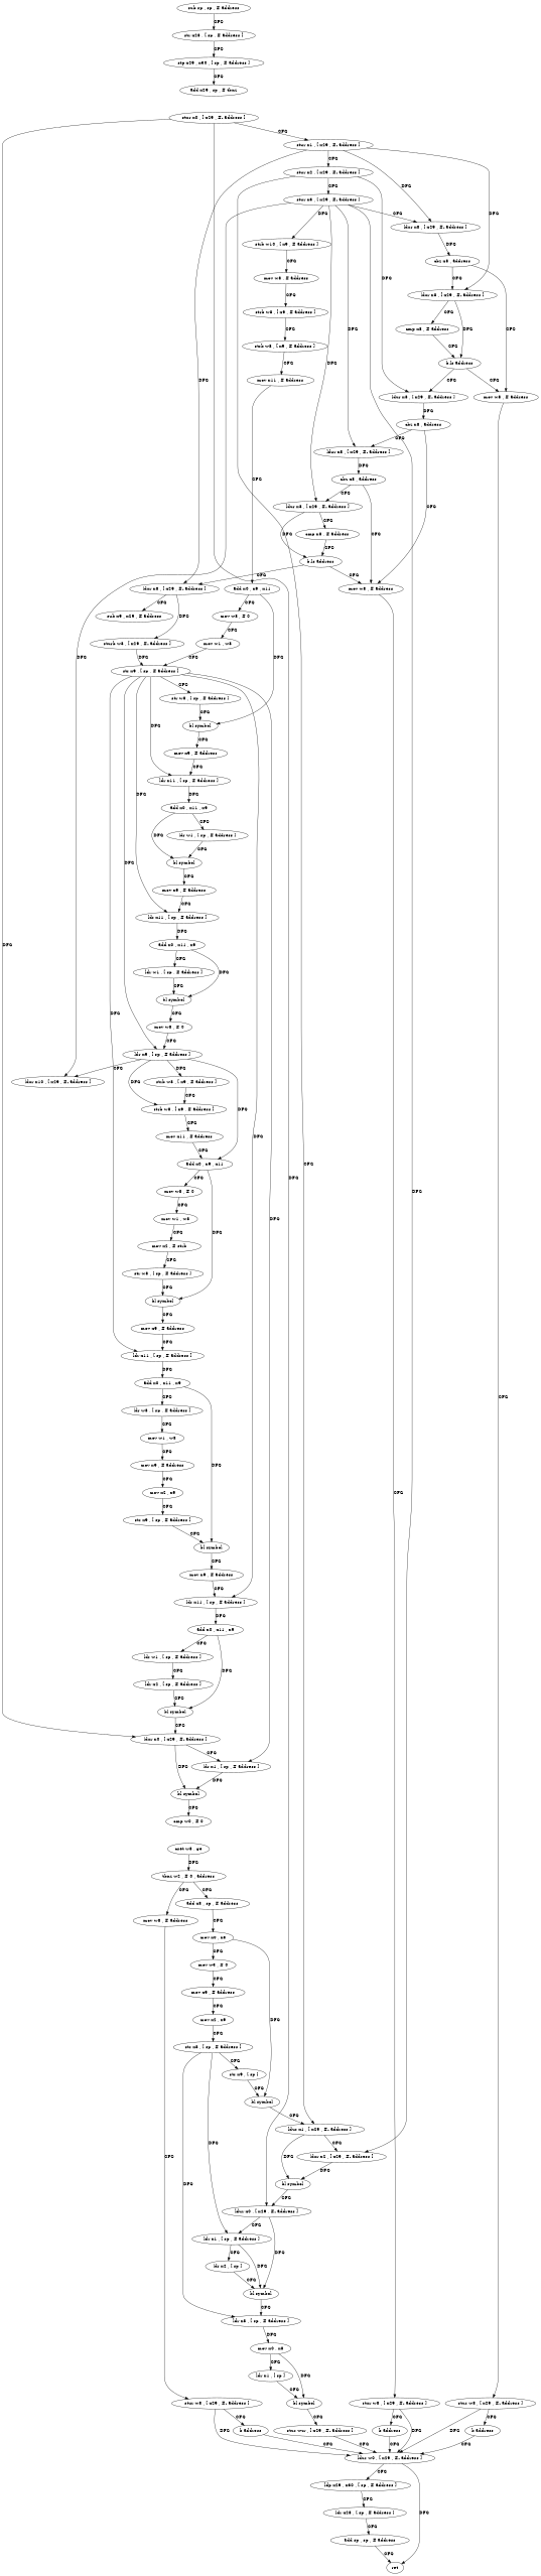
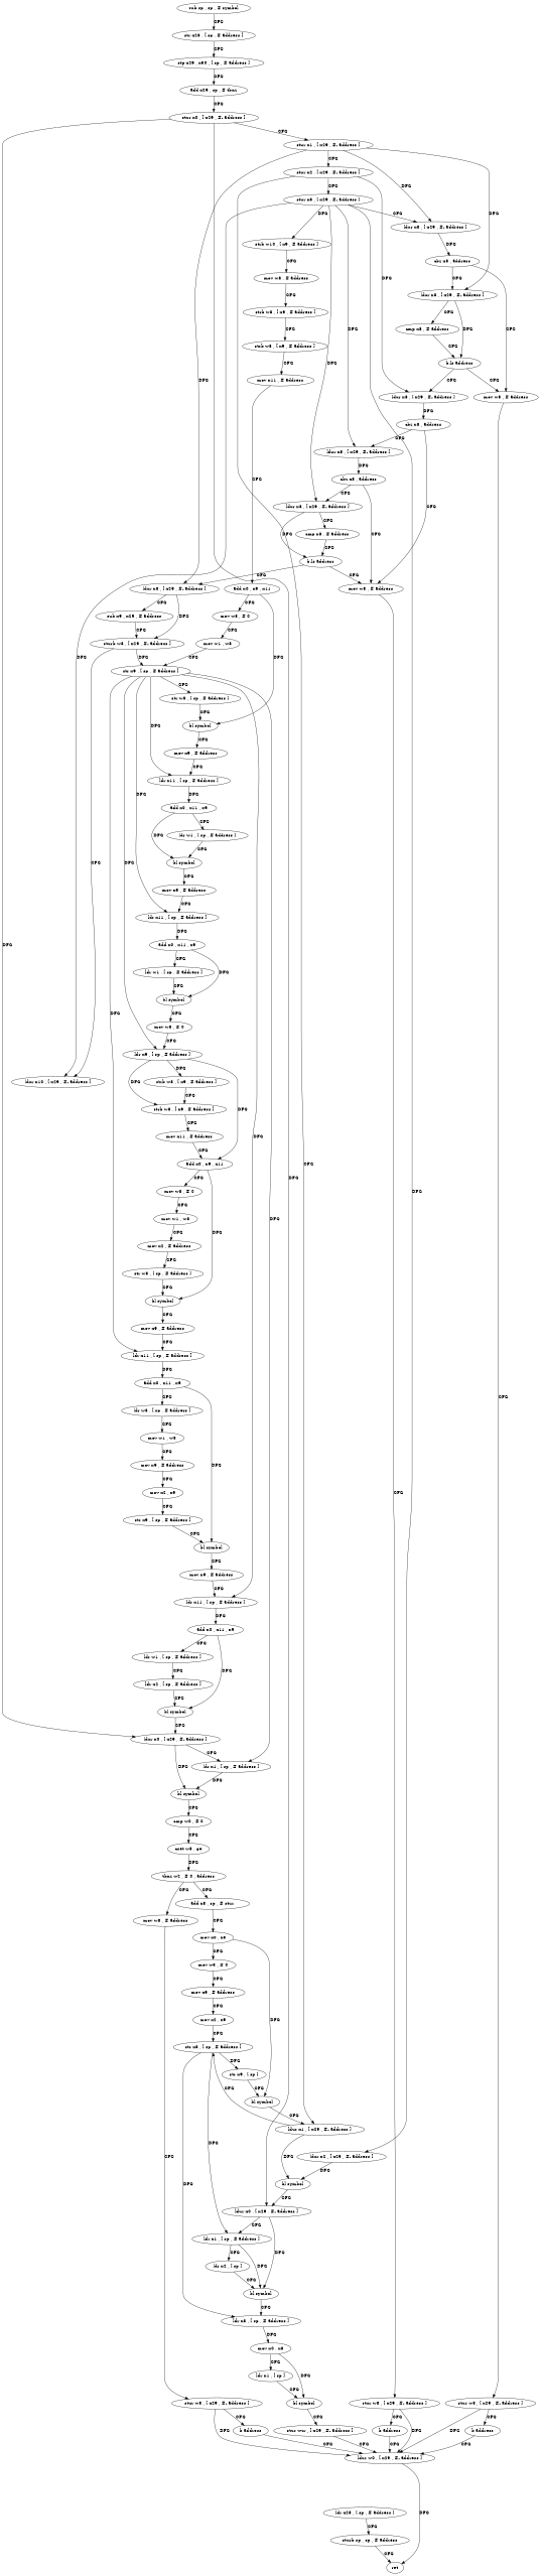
  digraph {
-   n1 [label="sub sp , sp , # address"]
+   n1 [label="sub sp , sp , # symbol"]
    n2 [label="str x28 , [ sp , # address ]"]
    n3 [label="stp x29 , x30 , [ sp , # address ]"]
    n4 [label="add x29 , sp , # tbnz"]
    n5 [label="stur x0 , [ x29 , #- address ]"]
    n6 [label="stur x1 , [ x29 , #- address ]"]
    n7 [label="ldur x0 , [ x29 , #- address ]"]
    n8 [label="ldur x0 , [ x29 , #- address ]"]
    n9 [label="stur x2 , [ x29 , #- address ]"]
    n10 [label="ldur x8 , [ x29 , #- address ]"]
    n11 [label="ldur x8 , [ x29 , #- address ]"]
    n12 [label="ldur x8 , [ x29 , #- address ]"]
    n13 [label="ldr x1 , [ sp , # address ]"]
    n14 [label="bl symbol"]
    n15 [label="ldr x1 , [ sp , # address ]"]
    n16 [label="bl symbol"]
    n17 [label="stur x3 , [ x29 , #- address ]"]
    n18 [label="ldur x8 , [ x29 , #- address ]"]
    n19 [label="ldur x1 , [ x29 , #- address ]"]
    n20 [label="cbz x8 , address"]
    n21 [label="cmp x8 , # address"]
    n22 [label="b.ls address"]
    n23 [label="sub x9 , x29 , # address"]
    n24 [label="sturb w8 , [ x29 , #- address ]"]
    n25 [label="ldur x8 , [ x29 , #- address ]"]
    n26 [label="ldur x8 , [ x29 , #- address ]"]
    n27 [label="ldur x10 , [ x29 , #- address ]"]
    n28 [label="ldur x2 , [ x29 , #- address ]"]
    n29 [label="strb w10 , [ x9 , # address ]"]
    n30 [label="cbz x8 , address"]
    n31 [label="bl symbol"]
    n32 [label="cbz x8 , address"]
    n33 [label="cmp x8 , # address"]
    n34 [label="b.ls address"]
    n35 [label="mov w8 , # address"]
    n36 [label="stur w8 , [ x29 , #- address ]"]
    n37 [label="b address"]
    n38 [label="ldur w0 , [ x29 , #- address ]"]
-   n39 [label="ldp x29 , x30 , [ sp , # address ]"]
    n40 [label=ret]
    n41 [label="ldr x28 , [ sp , # address ]"]
    n42 [label="mov w8 , # address"]
-   n43 [label="add sp , sp , # address"]
+   n43 [label="sturb sp , sp , # address"]
    n44 [label="stur w8 , [ x29 , #- address ]"]
    n45 [label="b address"]
    n46 [label="str x9 , [ sp , # address ]"]
    n47 [label="str w8 , [ sp , # address ]"]
    n48 [label="ldr x11 , [ sp , # address ]"]
    n49 [label="ldr x11 , [ sp , # address ]"]
    n50 [label="ldr x9 , [ sp , # address ]"]
    n51 [label="ldr x11 , [ sp , # address ]"]
    n52 [label="ldr x11 , [ sp , # address ]"]
    n53 [label="mov w8 , # address"]
    n54 [label="strb w8 , [ x9 , # address ]"]
    n55 [label="strb w8 , [ x9 , # address ]"]
    n56 [label="mov x11 , # address"]
    n57 [label="add x0 , x9 , x11"]
    n58 [label="mov w8 , # 0"]
    n59 [label="bl symbol"]
    n60 [label="mov w1 , w8"]
    n61 [label="mov x9 , # address"]
    n62 [label="add x0 , x11 , x9"]
    n63 [label="add x0 , x11 , x9"]
    n64 [label="strb w8 , [ x9 , # address ]"]
    n65 [label="strb w8 , [ x9 , # address ]"]
    n66 [label="add x0 , x9 , x11"]
    n67 [label="add x0 , x11 , x9"]
    n68 [label="add x0 , x11 , x9"]
    n69 [label="ldr w1 , [ sp , # address ]"]
    n70 [label="bl symbol"]
    n71 [label="mov x9 , # address"]
    n72 [label="ldr w1 , [ sp , # address ]"]
    n73 [label="bl symbol"]
    n74 [label="mov w8 , # 0"]
    n75 [label="mov x11 , # address"]
    n76 [label="mov w8 , # 0"]
    n77 [label="bl symbol"]
    n78 [label="mov w1 , w8"]
    n79 [label="mov x9 , # address"]
-   n80 [label="mov x2 , # strb"]
+   n80 [label="mov x2 , # address"]
    n81 [label="str w8 , [ sp , # address ]"]
    n82 [label="ldr w8 , [ sp , # address ]"]
    n83 [label="bl symbol"]
    n84 [label="mov w1 , w8"]
    n85 [label="mov x9 , # address"]
    n86 [label="mov x9 , # address"]
    n87 [label="mov x2 , x9"]
    n88 [label="str x9 , [ sp , # address ]"]
    n89 [label="ldr w1 , [ sp , # address ]"]
    n90 [label="bl symbol"]
    n91 [label="ldr x2 , [ sp , # address ]"]
    n92 [label="cmp w0 , # 0"]
    n93 [label="cset w8 , ge"]
    n94 [label="tbnz w2 , # 0 , address"]
-   n95 [label="add x8 , sp , # address"]
+   n95 [label="add x8 , sp , # stur"]
    n96 [label="mov w8 , # address"]
    n97 [label="mov x0 , x8"]
    n98 [label="stur w8 , [ x29 , #- address ]"]
    n99 [label="mov w3 , # 0"]
    n100 [label="bl symbol"]
    n101 [label="b address"]
    n102 [label="mov x9 , # address"]
    n103 [label="mov x2 , x9"]
    n104 [label="str x8 , [ sp , # address ]"]
    n105 [label="str x9 , [ sp ]"]
    n106 [label="ldr x8 , [ sp , # address ]"]
    n107 [label="ldr x2 , [ sp ]"]
    n108 [label="mov x0 , x8"]
    n109 [label="ldr x1 , [ sp ]"]
    n110 [label="bl symbol"]
    n111 [label="stur wzr , [ x29 , #- address ]"]
    n1 -> n2 [label=CFG]
    n2 -> n3 [label=CFG]
    n3 -> n4 [label=CFG]
+   n4 -> n5 [label=CFG]
    n5 -> n6 [label=CFG]
    n5 -> n7 [label=DFG]
    n5 -> n8 [label=DFG]
    n6 -> n9 [label=CFG]
    n6 -> n10 [label=DFG]
    n6 -> n11 [label=DFG]
    n6 -> n12 [label=DFG]
    n7 -> n13 [label=CFG]
    n7 -> n14 [label=DFG]
    n8 -> n15 [label=CFG]
    n8 -> n16 [label=DFG]
    n9 -> n17 [label=CFG]
    n9 -> n18 [label=DFG]
    n9 -> n19 [label=CFG]
    n10 -> n20 [label=DFG]
    n11 -> n21 [label=CFG]
    n11 -> n22 [label=DFG]
    n12 -> n23 [label=CFG]
    n12 -> n24 [label=DFG]
    n13 -> n14 [label=DFG]
    n14 -> n92 [label=CFG]
    n15 -> n16 [label=DFG]
    n15 -> n107 [label=CFG]
    n16 -> n106 [label=CFG]
    n17 -> n10 [label=CFG]
    n17 -> n25 [label=DFG]
    n17 -> n26 [label=DFG]
    n17 -> n27 [label=DFG]
    n17 -> n28 [label=DFG]
    n17 -> n29 [label=DFG]
    n18 -> n30 [label=DFG]
-   n19 -> n28 [label=CFG]
+   n19 -> n104 [label=CFG]
    n19 -> n31 [label=DFG]
    n20 -> n11 [label=CFG]
    n20 -> n35 [label=CFG]
    n21 -> n22 [label=CFG]
    n22 -> n18 [label=CFG]
    n22 -> n35 [label=CFG]
-   n50 -> n27 [label=CFG]
+   n23 -> n24 [label=CFG]
+   n24 -> n27 [label=CFG]
    n24 -> n46 [label=DFG]
    n25 -> n32 [label=DFG]
    n26 -> n33 [label=CFG]
    n26 -> n34 [label=DFG]
    n28 -> n31 [label=DFG]
    n29 -> n53 [label=CFG]
    n30 -> n25 [label=CFG]
    n30 -> n42 [label=CFG]
    n31 -> n8 [label=CFG]
    n32 -> n26 [label=CFG]
    n32 -> n42 [label=CFG]
    n33 -> n34 [label=CFG]
    n34 -> n12 [label=CFG]
    n34 -> n42 [label=CFG]
    n35 -> n36 [label=CFG]
    n36 -> n37 [label=CFG]
    n36 -> n38 [label=DFG]
    n37 -> n38 [label=CFG]
-   n38 -> n39 [label=CFG]
    n38 -> n40 [label=DFG]
-   n39 -> n41 [label=CFG]
    n41 -> n43 [label=CFG]
    n42 -> n44 [label=CFG]
    n43 -> n40 [label=CFG]
    n44 -> n38 [label=DFG]
    n44 -> n45 [label=CFG]
    n45 -> n38 [label=CFG]
    n46 -> n13 [label=DFG]
    n46 -> n47 [label=CFG]
    n46 -> n48 [label=DFG]
    n46 -> n49 [label=DFG]
    n46 -> n50 [label=DFG]
    n46 -> n51 [label=DFG]
    n46 -> n52 [label=DFG]
    n47 -> n59 [label=CFG]
    n48 -> n62 [label=DFG]
    n49 -> n63 [label=DFG]
    n50 -> n64 [label=DFG]
    n50 -> n65 [label=DFG]
    n50 -> n66 [label=DFG]
    n51 -> n67 [label=DFG]
    n52 -> n68 [label=DFG]
    n53 -> n54 [label=CFG]
    n54 -> n55 [label=CFG]
    n55 -> n56 [label=CFG]
    n56 -> n57 [label=CFG]
    n57 -> n58 [label=CFG]
    n57 -> n59 [label=DFG]
    n58 -> n60 [label=CFG]
    n59 -> n61 [label=CFG]
    n60 -> n46 [label=CFG]
    n61 -> n48 [label=CFG]
    n62 -> n69 [label=CFG]
    n62 -> n70 [label=DFG]
    n63 -> n72 [label=CFG]
    n63 -> n73 [label=DFG]
    n64 -> n65 [label=CFG]
    n65 -> n75 [label=CFG]
    n66 -> n76 [label=CFG]
    n66 -> n77 [label=DFG]
    n67 -> n82 [label=CFG]
    n67 -> n83 [label=DFG]
    n68 -> n89 [label=CFG]
    n68 -> n90 [label=DFG]
    n69 -> n70 [label=CFG]
    n70 -> n71 [label=CFG]
    n71 -> n49 [label=CFG]
    n72 -> n73 [label=CFG]
    n73 -> n74 [label=CFG]
    n74 -> n50 [label=CFG]
    n75 -> n66 [label=CFG]
    n76 -> n78 [label=CFG]
    n77 -> n79 [label=CFG]
    n78 -> n80 [label=CFG]
    n79 -> n51 [label=CFG]
    n80 -> n81 [label=CFG]
    n81 -> n77 [label=CFG]
    n82 -> n84 [label=CFG]
    n83 -> n85 [label=CFG]
    n84 -> n86 [label=CFG]
    n85 -> n52 [label=CFG]
    n86 -> n87 [label=CFG]
    n87 -> n88 [label=CFG]
    n88 -> n83 [label=CFG]
    n89 -> n91 [label=CFG]
    n90 -> n7 [label=CFG]
    n91 -> n90 [label=CFG]
+   n92 -> n93 [label=CFG]
    n93 -> n94 [label=DFG]
    n94 -> n95 [label=CFG]
    n94 -> n96 [label=CFG]
    n95 -> n97 [label=CFG]
    n96 -> n98 [label=CFG]
    n97 -> n99 [label=CFG]
    n97 -> n100 [label=DFG]
    n98 -> n38 [label=DFG]
    n98 -> n101 [label=CFG]
    n99 -> n102 [label=CFG]
    n100 -> n19 [label=CFG]
    n101 -> n38 [label=CFG]
    n102 -> n103 [label=CFG]
    n103 -> n104 [label=CFG]
    n104 -> n15 [label=DFG]
-   n104 -> n105 [label=CFG]
+   n104 -> n105 [label=DFG]
    n104 -> n106 [label=DFG]
    n105 -> n100 [label=CFG]
    n106 -> n108 [label=DFG]
    n107 -> n16 [label=CFG]
    n108 -> n109 [label=CFG]
    n108 -> n110 [label=DFG]
    n109 -> n110 [label=CFG]
    n110 -> n111 [label=CFG]
    n111 -> n38 [label=CFG]
  }
